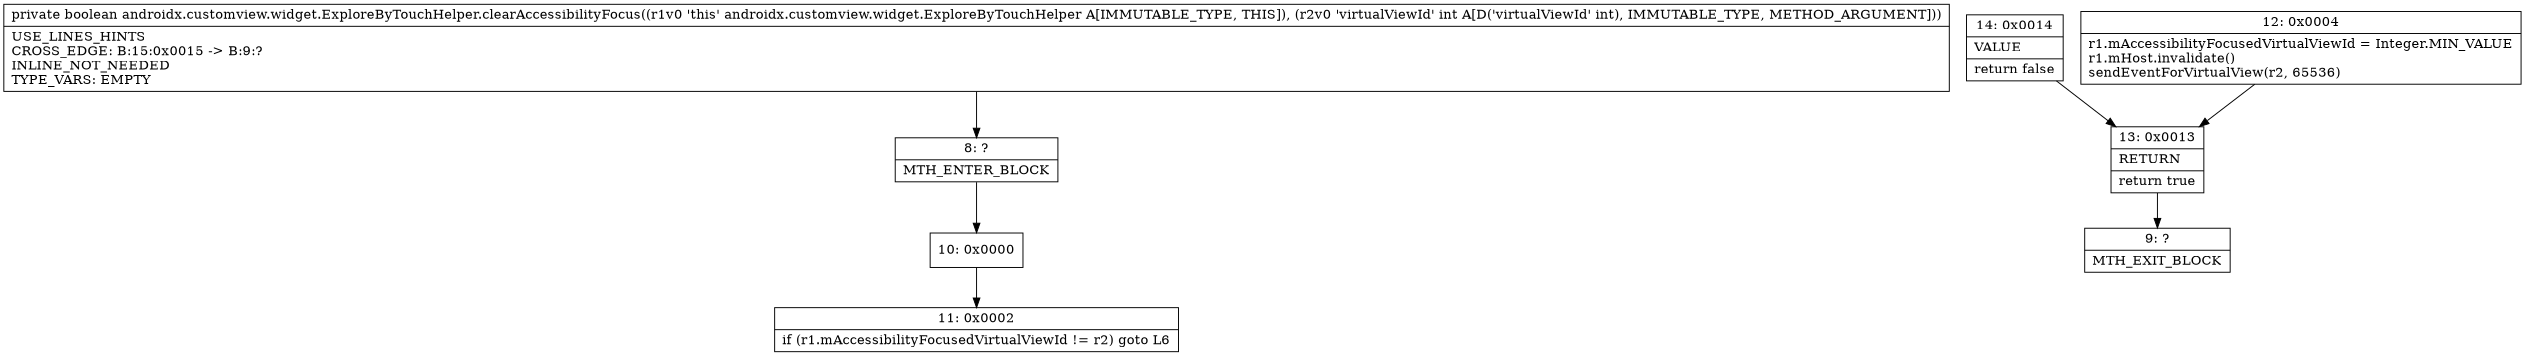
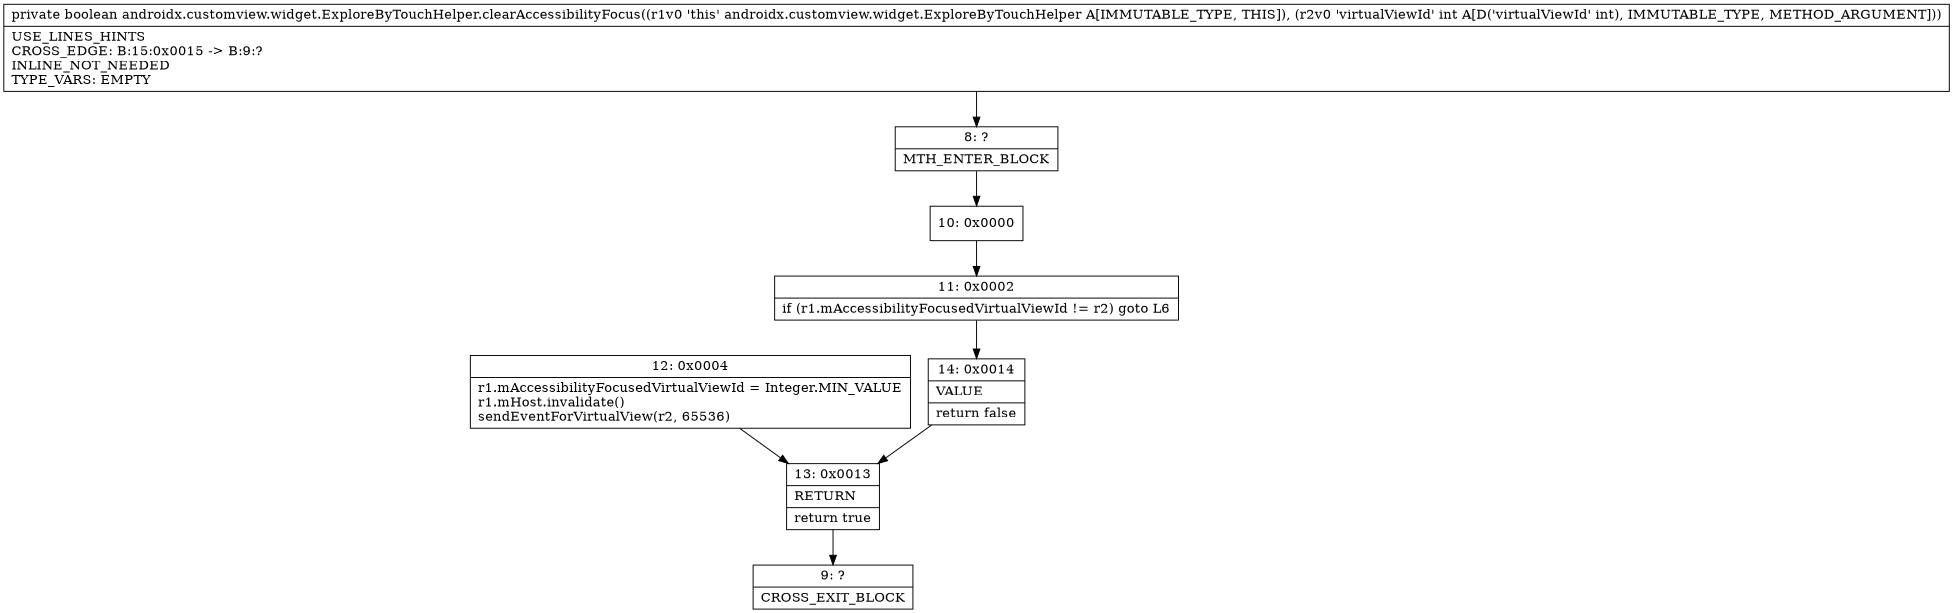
  digraph {
    fontname="DejaVu Serif"
    node [fontname="DejaVu Serif" shape=record]
    edge [fontname="DejaVu Serif"]
    n1 [label="{8\:\ ?|MTH_ENTER_BLOCK\l}"]
    n2 [label="{10\:\ 0x0000}"]
    n3 [label="{11\:\ 0x0002|if (r1.mAccessibilityFocusedVirtualViewId != r2) goto L6\l}"]
    n4 [label="{14\:\ 0x0014|VALUE\l|return false\l}"]
    n5 [label="{12\:\ 0x0004|r1.mAccessibilityFocusedVirtualViewId = Integer.MIN_VALUE\lr1.mHost.invalidate()\lsendEventForVirtualView(r2, 65536)\l}"]
    n6 [label="{13\:\ 0x0013|RETURN\l|return true\l}"]
-   n7 [label="{9\:\ ?|MTH_EXIT_BLOCK\l}"]
+   n7 [label="{9\:\ ?|CROSS_EXIT_BLOCK\l}"]
    n8 [label="{private boolean androidx.customview.widget.ExploreByTouchHelper.clearAccessibilityFocus((r1v0 'this' androidx.customview.widget.ExploreByTouchHelper A[IMMUTABLE_TYPE, THIS]), (r2v0 'virtualViewId' int A[D('virtualViewId' int), IMMUTABLE_TYPE, METHOD_ARGUMENT]))  | USE_LINES_HINTS\lCROSS_EDGE: B:15:0x0015 \-\> B:9:?\lINLINE_NOT_NEEDED\lTYPE_VARS: EMPTY\l}"]
    n1 -> n2
    n2 -> n3
+   n3 -> n4
    n4 -> n6
    n5 -> n6
    n6 -> n7
    n8 -> n1
  }
